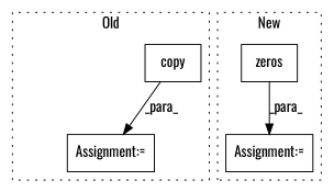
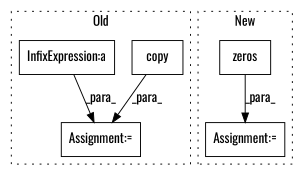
  digraph {
    fontname=Oswald
    node [a=32 l=1 shape=box fontname=Oswald]
    edge [fontname=Oswald]
    n1 [l=6 label=copy s=2421]
    n2 [a=7 label="Assignment:=" s=2562]
+   n3 [a=27 l=3 label="InfixExpression:a" s=2567]
    n4 [l="6,1" label=zeros s="4883,4894"]
    n5 [a=7 label="Assignment:=" s=4819]
    subgraph cluster_1 {
      label=Old
      style=dotted
      n1
      n2
+     n3
    }
    subgraph cluster_2 {
      label=New
      style=dotted
      n4
      n5
    }
    n1 -> n2 [label=_para_]
+   n3 -> n2 [label=_para_]
    n4 -> n5 [label=_para_]
  }
